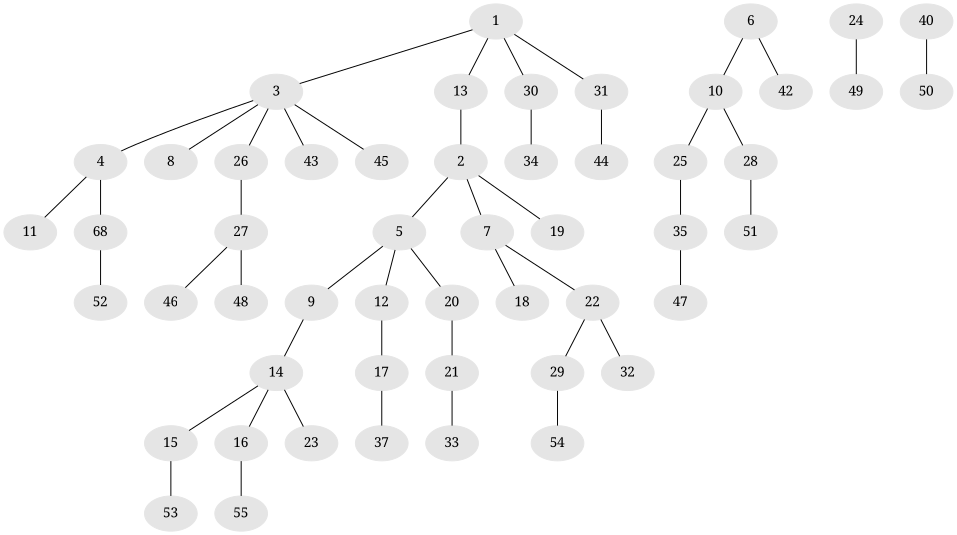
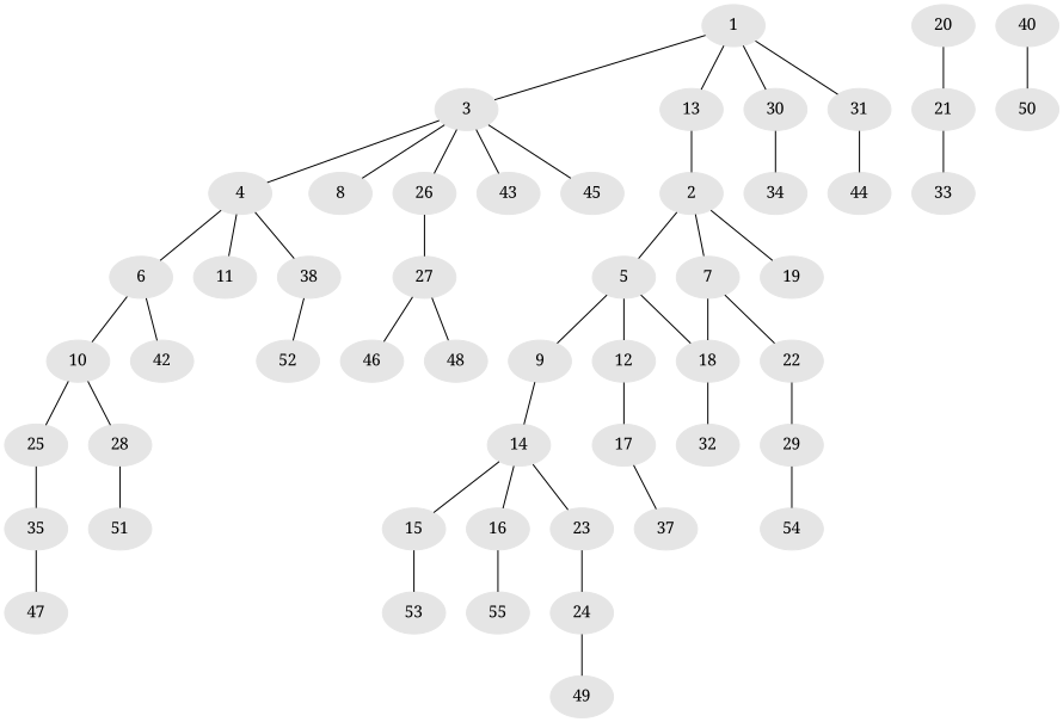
  graph {
    fontname="Noto Serif"
    node [color=gray90 fontname="Noto Serif" style=filled]
    edge [fontname="Noto Serif"]
    1
    3
    13
    30
    31
    2
    5
    7
    19
    4
    8
    26
    43
    45
    34
    44
    9
    12
    20
    18
    22
    6
    11
-   38 [label=68]
+   38
    27
    10
    42
    52
    14
    17
    21
    25
    28
    29
    32
    15
    16
    23
    35
    51
    37
    53
    55
    24
    33
    54
    49
    47
    46
    48
    40
    50
    1 -- 3
    1 -- 13
    1 -- 30
    1 -- 31
    3 -- 4
    3 -- 8
    3 -- 26
    3 -- 43
    3 -- 45
    13 -- 2
    30 -- 34
    31 -- 44
    2 -- 5
    2 -- 7
    2 -- 19
    5 -- 9
    5 -- 12
-   5 -- 20
+   5 -- 18
    7 -- 18
    7 -- 22
+   4 -- 6
    4 -- 11
    4 -- 38
    26 -- 27
    9 -- 14
    12 -- 17
    20 -- 21
    22 -- 29
-   22 -- 32
+   18 -- 32
    6 -- 10
    6 -- 42
    38 -- 52
    27 -- 46
    27 -- 48
    10 -- 25
    10 -- 28
    14 -- 15
    14 -- 16
    14 -- 23
    17 -- 37
    21 -- 33
    25 -- 35
    28 -- 51
    29 -- 54
    15 -- 53
    16 -- 55
+   23 -- 24
    35 -- 47
    24 -- 49
    40 -- 50
  }
